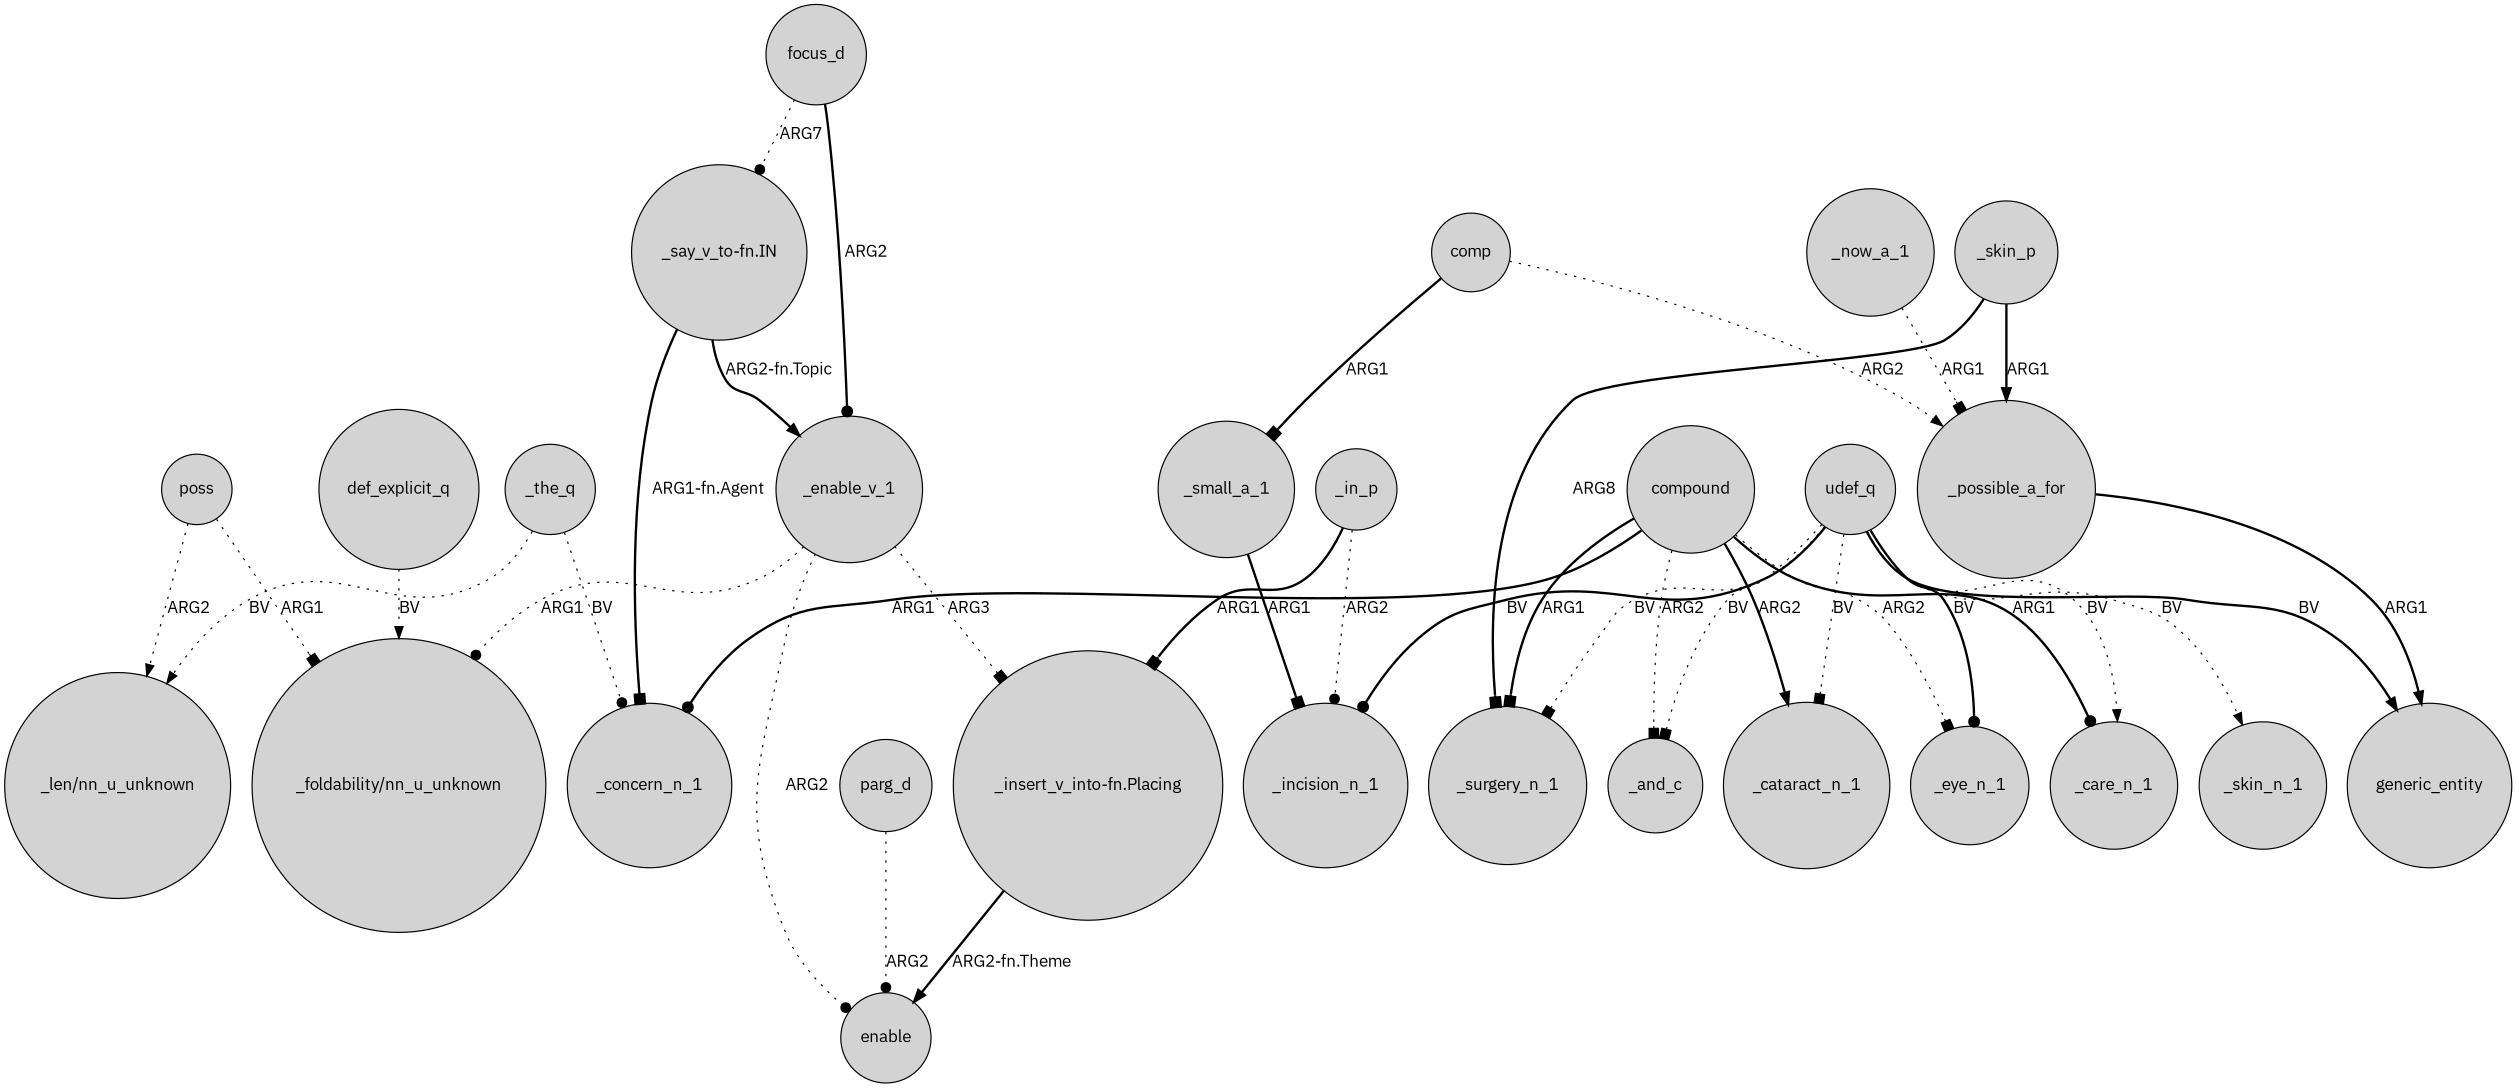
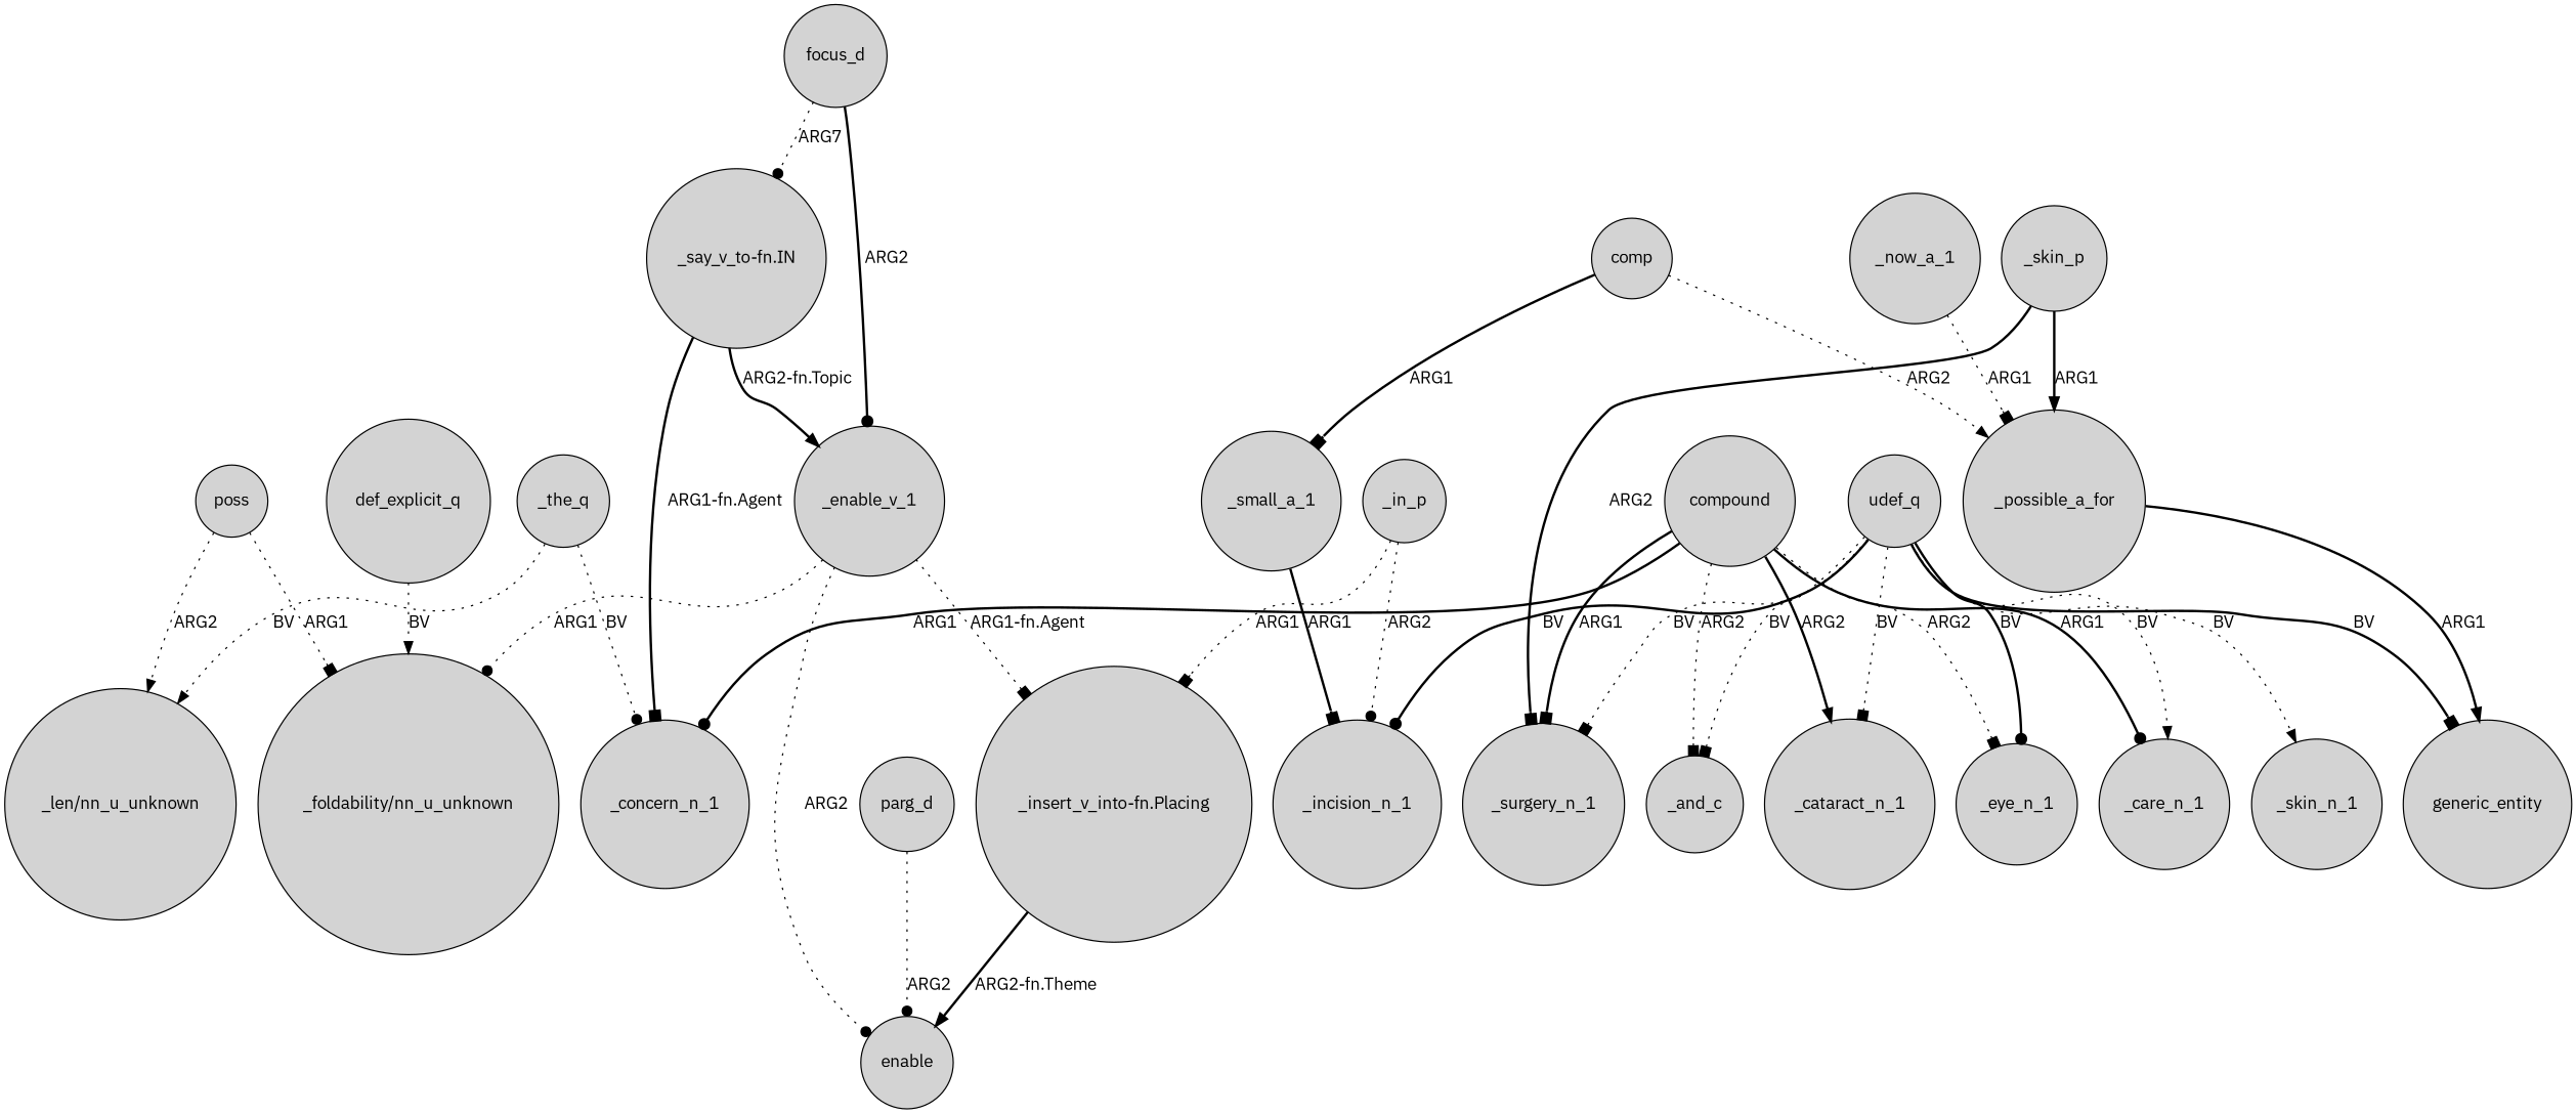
  digraph {
    fontname="IBM Plex Sans"
    node [fontname="IBM Plex Sans" shape=circle style=filled]
    edge [arrowhead=box fontname="IBM Plex Sans" style=dotted]
    _the_q
    "_len/nn_u_unknown"
    _concern_n_1
    compound
    _surgery_n_1
    _care_n_1
    _eye_n_1
    _cataract_n_1
    _and_c
    "_say_v_to-fn.IN"
    _enable_v_1
    "_foldability/nn_u_unknown"
    n13 [label=enable]
    "_insert_v_into-fn.Placing"
    udef_q
    _skin_n_1
    generic_entity
    _incision_n_1
    poss
    focus_d
    comp
    _possible_a_for
    _small_a_1
    parg_d
    _now_a_1
    n26 [label=_skin_p]
    _in_p
    def_explicit_q
    _the_q -> "_len/nn_u_unknown" [arrowhead=normal label=BV]
    _the_q -> _concern_n_1 [arrowhead=dot label=BV]
    compound -> _concern_n_1 [arrowhead=dot label=ARG1 style=bold]
    compound -> _surgery_n_1 [label=ARG1 style=bold]
    compound -> _care_n_1 [arrowhead=dot label=ARG1 style=bold]
    compound -> _eye_n_1 [label=ARG2]
    compound -> _cataract_n_1 [arrowhead=normal label=ARG2 style=bold]
    compound -> _and_c [label=ARG2]
    "_say_v_to-fn.IN" -> _concern_n_1 [label="ARG1-fn.Agent" style=bold]
    "_say_v_to-fn.IN" -> _enable_v_1 [arrowhead=normal label="ARG2-fn.Topic" style=bold]
    _enable_v_1 -> "_foldability/nn_u_unknown" [arrowhead=dot label=ARG1]
    _enable_v_1 -> n13 [arrowhead=dot label=ARG2]
-   _enable_v_1 -> "_insert_v_into-fn.Placing" [label=ARG3]
+   _enable_v_1 -> "_insert_v_into-fn.Placing" [label="ARG1-fn.Agent"]
    "_insert_v_into-fn.Placing" -> n13 [arrowhead=normal label="ARG2-fn.Theme" style=bold]
    udef_q -> _surgery_n_1 [label=BV]
    udef_q -> _care_n_1 [arrowhead=normal label=BV]
    udef_q -> _eye_n_1 [arrowhead=dot label=BV style=bold]
    udef_q -> _cataract_n_1 [label=BV]
    udef_q -> _and_c [label=BV]
    udef_q -> _skin_n_1 [arrowhead=normal label=BV]
-   udef_q -> generic_entity [arrowhead=normal label=BV style=bold]
+   udef_q -> generic_entity [label=BV style=bold]
    udef_q -> _incision_n_1 [arrowhead=dot label=BV style=bold]
    poss -> "_len/nn_u_unknown" [arrowhead=normal label=ARG2]
    poss -> "_foldability/nn_u_unknown" [label=ARG1]
    focus_d -> "_say_v_to-fn.IN" [arrowhead=dot label=ARG7]
    focus_d -> _enable_v_1 [arrowhead=dot label=ARG2 style=bold]
    comp -> _possible_a_for [arrowhead=normal label=ARG2]
    comp -> _small_a_1 [label=ARG1 style=bold]
    _possible_a_for -> generic_entity [arrowhead=normal label=ARG1 style=bold]
    _small_a_1 -> _incision_n_1 [label=ARG1 style=bold]
    parg_d -> n13 [arrowhead=dot label=ARG2]
    _now_a_1 -> _possible_a_for [label=ARG1]
-   n26 -> _surgery_n_1 [label=ARG8 style=bold]
+   n26 -> _surgery_n_1 [label=ARG2 style=bold]
    n26 -> _possible_a_for [arrowhead=normal label=ARG1 style=bold]
-   _in_p -> "_insert_v_into-fn.Placing" [label=ARG1 style=bold]
+   _in_p -> "_insert_v_into-fn.Placing" [label=ARG1]
    _in_p -> _incision_n_1 [arrowhead=dot label=ARG2]
    def_explicit_q -> "_foldability/nn_u_unknown" [arrowhead=normal label=BV]
  }
